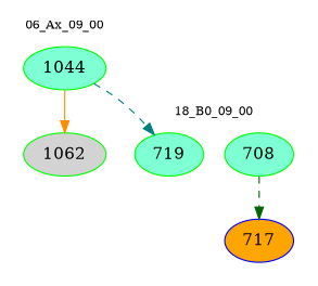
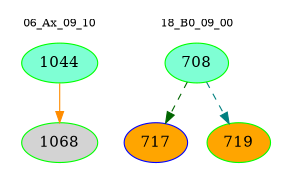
  digraph {
    node [color=green fillcolor=aquamarine style=filled]
    edge [style=dashed]
    n1 [label=1044]
-   n2 [fillcolor=lightgrey label=1062]
+   n2 [fillcolor=lightgrey label=1068]
    n3 [label=708]
    n4 [color=blue fillcolor=orange label=717]
-   n5 [label=719]
+   n5 [fillcolor=orange label=719]
    subgraph cluster_1 {
      color=white
      fontsize=10
-     label="06_Ax_09_00"
+     label="06_Ax_09_10"
      n1
      n2
    }
    subgraph cluster_2 {
      color=white
      fontsize=10
      label="18_B0_09_00"
      n3
      n4
      n5
    }
    n1 -> n2 [color=darkorange style=solid]
    n3 -> n4 [color=darkgreen]
-   n1 -> n5 [color=teal]
+   n3 -> n5 [color=teal]
  }
